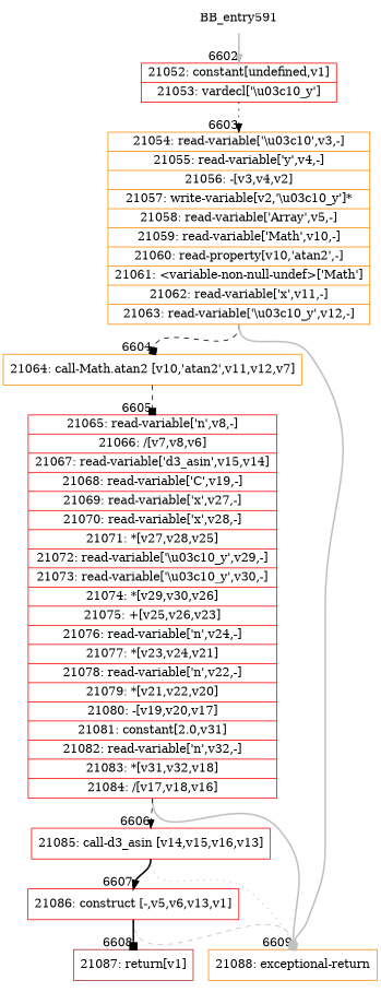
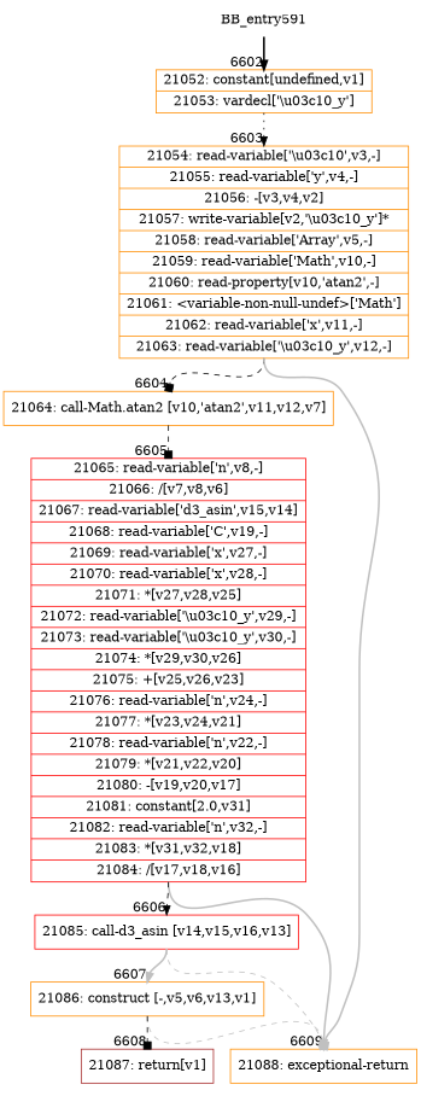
  digraph {
    rankdir=TD
    node [color=darkorange shape=record]
    edge [arrowhead=normal headport=n style=dashed tailport=s]
    BB_entry591 [shape=none]
-   n2 [color=red label="{21052: constant[undefined,v1]|21053: vardecl['\\u03c10_y']}"]
+   n2 [label="{21052: constant[undefined,v1]|21053: vardecl['\\u03c10_y']}"]
    n3 [label="{21054: read-variable['\\u03c10',v3,-]|21055: read-variable['y',v4,-]|21056: -[v3,v4,v2]|21057: write-variable[v2,'\\u03c10_y']*|21058: read-variable['Array',v5,-]|21059: read-variable['Math',v10,-]|21060: read-property[v10,'atan2',-]|21061: \<variable-non-null-undef\>['Math']|21062: read-variable['x',v11,-]|21063: read-variable['\\u03c10_y',v12,-]}"]
    n4 [label="{21064: call-Math.atan2 [v10,'atan2',v11,v12,v7]}"]
    n5 [label="{21088: exceptional-return}"]
    n6 [color=red label="{21065: read-variable['n',v8,-]|21066: /[v7,v8,v6]|21067: read-variable['d3_asin',v15,v14]|21068: read-variable['C',v19,-]|21069: read-variable['x',v27,-]|21070: read-variable['x',v28,-]|21071: *[v27,v28,v25]|21072: read-variable['\\u03c10_y',v29,-]|21073: read-variable['\\u03c10_y',v30,-]|21074: *[v29,v30,v26]|21075: +[v25,v26,v23]|21076: read-variable['n',v24,-]|21077: *[v23,v24,v21]|21078: read-variable['n',v22,-]|21079: *[v21,v22,v20]|21080: -[v19,v20,v17]|21081: constant[2.0,v31]|21082: read-variable['n',v32,-]|21083: *[v31,v32,v18]|21084: /[v17,v18,v16]}"]
    n7 [color=red label="{21085: call-d3_asin [v14,v15,v16,v13]}"]
-   n8 [color=red label="{21086: construct [-,v5,v6,v13,v1]}"]
+   n8 [label="{21086: construct [-,v5,v6,v13,v1]}"]
    n9 [color=brown label="{21087: return[v1]}"]
-   BB_entry591 -> n2 [headlabel="    6602" style=bold color=gray]
+   BB_entry591 -> n2 [headlabel="    6602" style=bold]
    n2 -> n3 [headlabel="      6603" style=dotted]
    n3 -> n4 [arrowhead=box headlabel="      6604"]
    n3 -> n5 [arrowhead=box color=gray headlabel="      6609" style=bold]
    n4 -> n6 [arrowhead=box headlabel="      6605"]
    n6 -> n5 [color=gray style=bold]
    n6 -> n7 [headlabel="      6606"]
-   n7 -> n5 [arrowhead=box color=gray style=dotted]
-   n7 -> n8 [headlabel="      6607" style=bold]
+   n7 -> n5 [arrowhead=box color=gray]
+   n7 -> n8 [headlabel="      6607" style=bold color=gray]
    n8 -> n5 [color=gray]
-   n8 -> n9 [arrowhead=box headlabel="      6608" style=bold]
+   n8 -> n9 [arrowhead=box headlabel="      6608"]
  }
